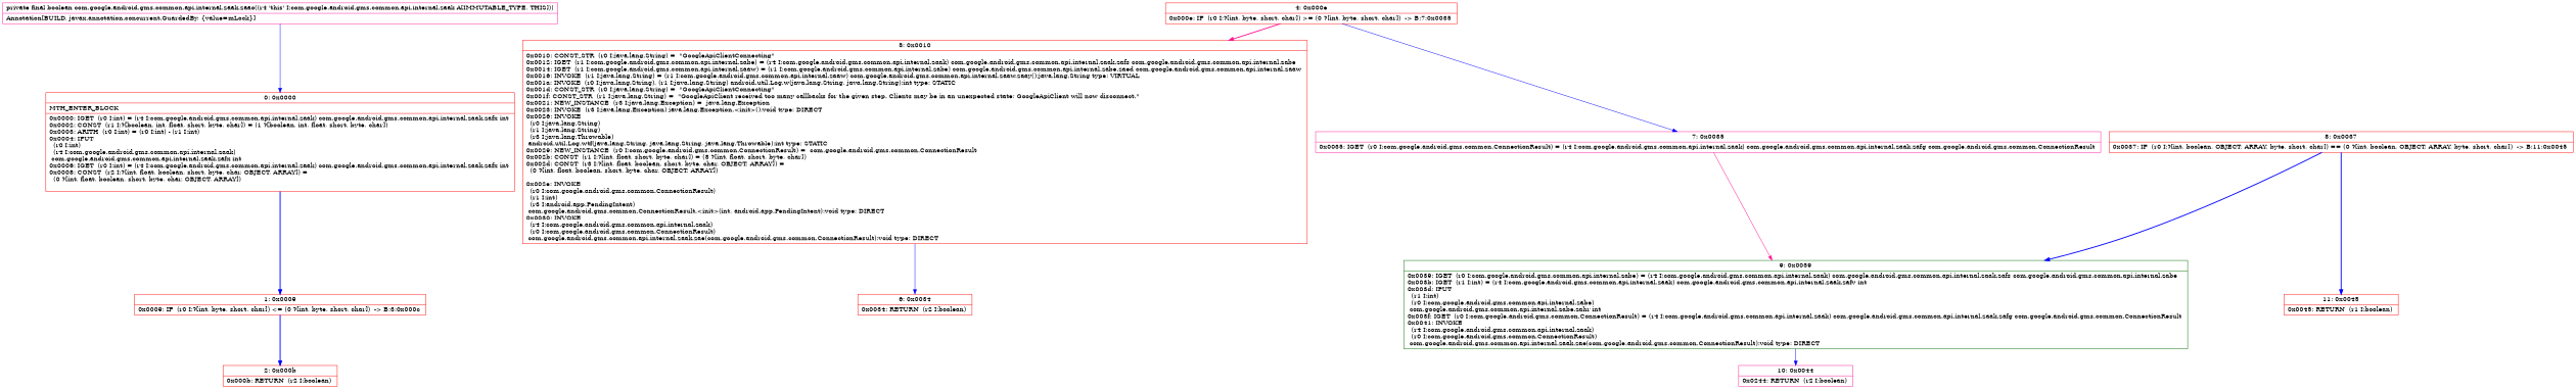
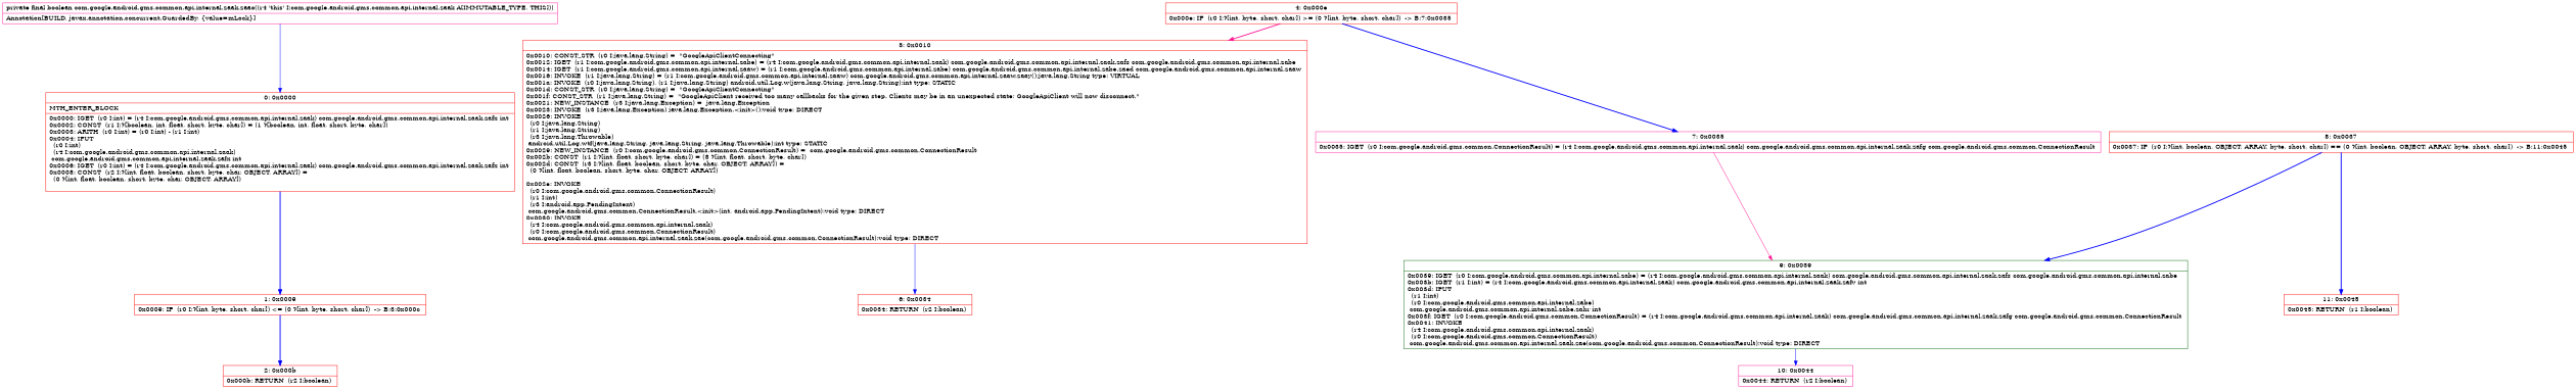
  digraph {
    node [color=red shape=record]
    edge [color=blue style=bold]
    n1 [label="{0\:\ 0x0000|MTH_ENTER_BLOCK\l|0x0000: IGET  (r0 I:int) = (r4 I:com.google.android.gms.common.api.internal.zaak) com.google.android.gms.common.api.internal.zaak.zafx int \l0x0002: CONST  (r1 I:?[boolean, int, float, short, byte, char]) = (1 ?[boolean, int, float, short, byte, char]) \l0x0003: ARITH  (r0 I:int) = (r0 I:int) \- (r1 I:int) \l0x0004: IPUT  \l  (r0 I:int)\l  (r4 I:com.google.android.gms.common.api.internal.zaak)\l com.google.android.gms.common.api.internal.zaak.zafx int \l0x0006: IGET  (r0 I:int) = (r4 I:com.google.android.gms.common.api.internal.zaak) com.google.android.gms.common.api.internal.zaak.zafx int \l0x0008: CONST  (r2 I:?[int, float, boolean, short, byte, char, OBJECT, ARRAY]) = \l  (0 ?[int, float, boolean, short, byte, char, OBJECT, ARRAY])\l \l}"]
    n2 [label="{1\:\ 0x0009|0x0009: IF  (r0 I:?[int, byte, short, char]) \<= (0 ?[int, byte, short, char])  \-\> B:3:0x000c \l}"]
    n3 [label="{2\:\ 0x000b|0x000b: RETURN  (r2 I:boolean) \l}"]
    n4 [label="{4\:\ 0x000e|0x000e: IF  (r0 I:?[int, byte, short, char]) \>= (0 ?[int, byte, short, char])  \-\> B:7:0x0035 \l}"]
    n5 [label="{5\:\ 0x0010|0x0010: CONST_STR  (r0 I:java.lang.String) =  \"GoogleApiClientConnecting\" \l0x0012: IGET  (r1 I:com.google.android.gms.common.api.internal.zabe) = (r4 I:com.google.android.gms.common.api.internal.zaak) com.google.android.gms.common.api.internal.zaak.zafs com.google.android.gms.common.api.internal.zabe \l0x0014: IGET  (r1 I:com.google.android.gms.common.api.internal.zaaw) = (r1 I:com.google.android.gms.common.api.internal.zabe) com.google.android.gms.common.api.internal.zabe.zaed com.google.android.gms.common.api.internal.zaaw \l0x0016: INVOKE  (r1 I:java.lang.String) = (r1 I:com.google.android.gms.common.api.internal.zaaw) com.google.android.gms.common.api.internal.zaaw.zaay():java.lang.String type: VIRTUAL \l0x001a: INVOKE  (r0 I:java.lang.String), (r1 I:java.lang.String) android.util.Log.w(java.lang.String, java.lang.String):int type: STATIC \l0x001d: CONST_STR  (r0 I:java.lang.String) =  \"GoogleApiClientConnecting\" \l0x001f: CONST_STR  (r1 I:java.lang.String) =  \"GoogleApiClient received too many callbacks for the given step. Clients may be in an unexpected state; GoogleApiClient will now disconnect.\" \l0x0021: NEW_INSTANCE  (r3 I:java.lang.Exception) =  java.lang.Exception \l0x0023: INVOKE  (r3 I:java.lang.Exception) java.lang.Exception.\<init\>():void type: DIRECT \l0x0026: INVOKE  \l  (r0 I:java.lang.String)\l  (r1 I:java.lang.String)\l  (r3 I:java.lang.Throwable)\l android.util.Log.wtf(java.lang.String, java.lang.String, java.lang.Throwable):int type: STATIC \l0x0029: NEW_INSTANCE  (r0 I:com.google.android.gms.common.ConnectionResult) =  com.google.android.gms.common.ConnectionResult \l0x002b: CONST  (r1 I:?[int, float, short, byte, char]) = (8 ?[int, float, short, byte, char]) \l0x002d: CONST  (r3 I:?[int, float, boolean, short, byte, char, OBJECT, ARRAY]) = \l  (0 ?[int, float, boolean, short, byte, char, OBJECT, ARRAY])\l \l0x002e: INVOKE  \l  (r0 I:com.google.android.gms.common.ConnectionResult)\l  (r1 I:int)\l  (r3 I:android.app.PendingIntent)\l com.google.android.gms.common.ConnectionResult.\<init\>(int, android.app.PendingIntent):void type: DIRECT \l0x0030: INVOKE  \l  (r4 I:com.google.android.gms.common.api.internal.zaak)\l  (r0 I:com.google.android.gms.common.ConnectionResult)\l com.google.android.gms.common.api.internal.zaak.zae(com.google.android.gms.common.ConnectionResult):void type: DIRECT \l}"]
    n6 [color=deeppink label="{7\:\ 0x0035|0x0035: IGET  (r0 I:com.google.android.gms.common.ConnectionResult) = (r4 I:com.google.android.gms.common.api.internal.zaak) com.google.android.gms.common.api.internal.zaak.zafg com.google.android.gms.common.ConnectionResult \l}"]
    n7 [label="{6\:\ 0x0034|0x0034: RETURN  (r2 I:boolean) \l}"]
    n8 [color=darkgreen label="{9\:\ 0x0039|0x0039: IGET  (r0 I:com.google.android.gms.common.api.internal.zabe) = (r4 I:com.google.android.gms.common.api.internal.zaak) com.google.android.gms.common.api.internal.zaak.zafs com.google.android.gms.common.api.internal.zabe \l0x003b: IGET  (r1 I:int) = (r4 I:com.google.android.gms.common.api.internal.zaak) com.google.android.gms.common.api.internal.zaak.zafv int \l0x003d: IPUT  \l  (r1 I:int)\l  (r0 I:com.google.android.gms.common.api.internal.zabe)\l com.google.android.gms.common.api.internal.zabe.zahr int \l0x003f: IGET  (r0 I:com.google.android.gms.common.ConnectionResult) = (r4 I:com.google.android.gms.common.api.internal.zaak) com.google.android.gms.common.api.internal.zaak.zafg com.google.android.gms.common.ConnectionResult \l0x0041: INVOKE  \l  (r4 I:com.google.android.gms.common.api.internal.zaak)\l  (r0 I:com.google.android.gms.common.ConnectionResult)\l com.google.android.gms.common.api.internal.zaak.zae(com.google.android.gms.common.ConnectionResult):void type: DIRECT \l}"]
    n9 [label="{8\:\ 0x0037|0x0037: IF  (r0 I:?[int, boolean, OBJECT, ARRAY, byte, short, char]) == (0 ?[int, boolean, OBJECT, ARRAY, byte, short, char])  \-\> B:11:0x0045 \l}"]
    n10 [label="{11\:\ 0x0045|0x0045: RETURN  (r1 I:boolean) \l}"]
-   n11 [color=deeppink label="{10\:\ 0x0044|0x0244: RETURN  (r2 I:boolean) \l}"]
+   n11 [color=deeppink label="{10\:\ 0x0044|0x0044: RETURN  (r2 I:boolean) \l}"]
    n12 [color=deeppink label="{private final boolean com.google.android.gms.common.api.internal.zaak.zaao((r4 'this' I:com.google.android.gms.common.api.internal.zaak A[IMMUTABLE_TYPE, THIS]))  | Annotation[BUILD, javax.annotation.concurrent.GuardedBy, \{value=mLock\}]\l}"]
    n1 -> n2
    n2 -> n3
    n4 -> n5 [color=deeppink]
-   n4 -> n6 [style=solid]
+   n4 -> n6
    n5 -> n7 [style=solid]
    n6 -> n8 [color=deeppink style=solid]
    n8 -> n11 [style=solid]
    n9 -> n8
    n9 -> n10
    n12 -> n1 [style=solid]
  }
